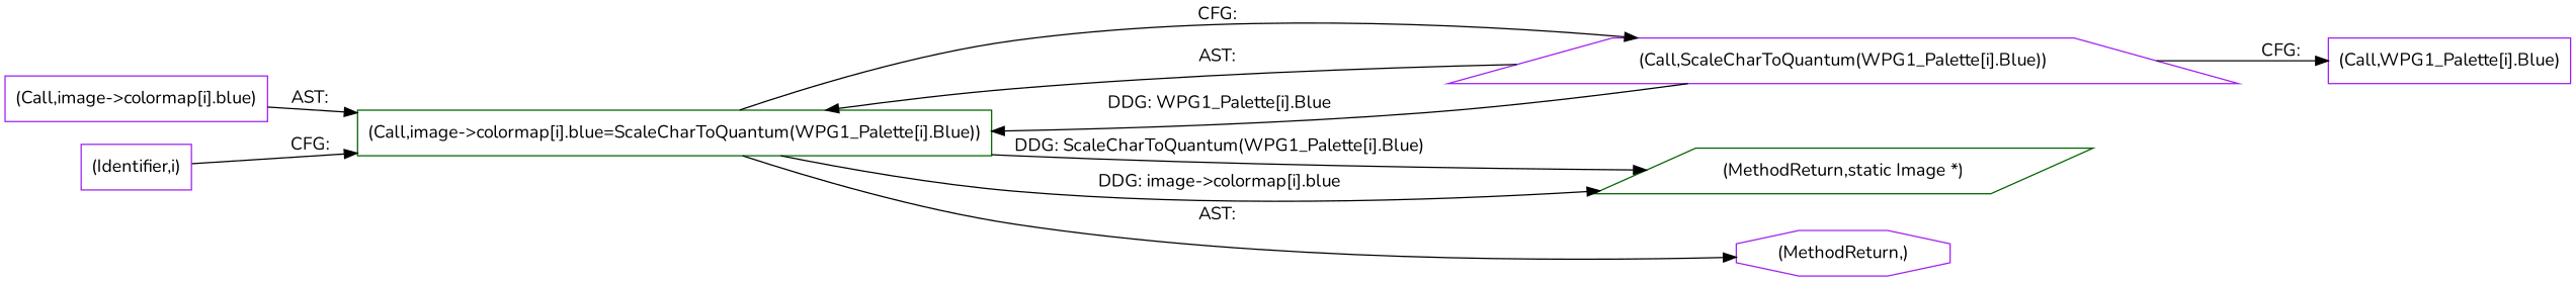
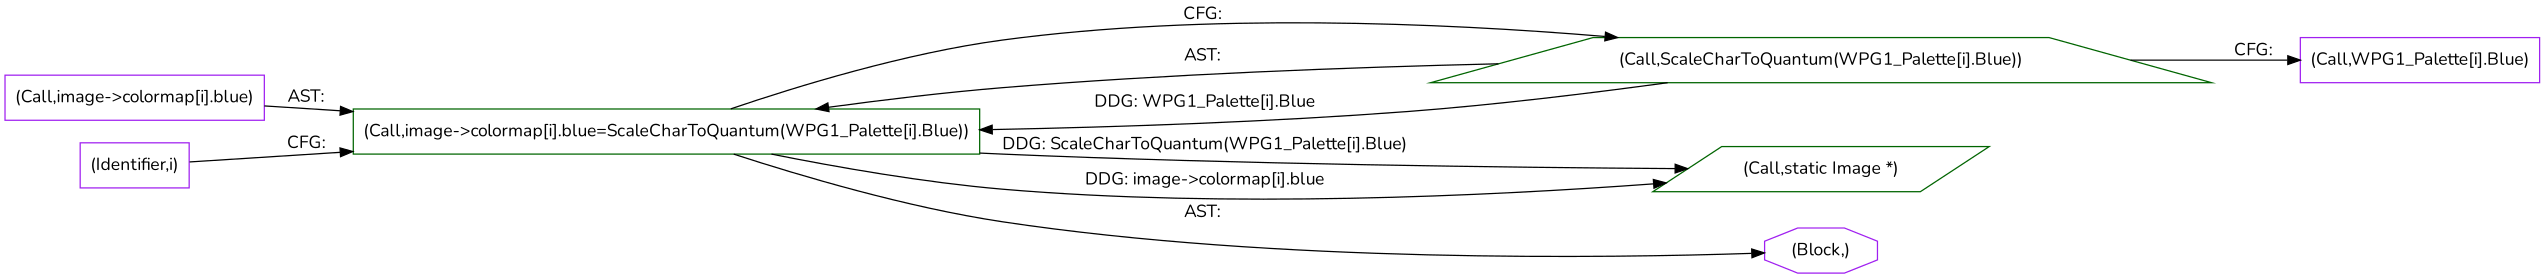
  digraph {
    fontname=Nunito
    rankdir=LR
    node [color=purple fontname=Nunito shape=box]
    edge [fontname=Nunito]
    n1 [color=darkgreen label="(Call,image->colormap[i].blue=ScaleCharToQuantum(WPG1_Palette[i].Blue))"]
-   n2 [label="(Call,ScaleCharToQuantum(WPG1_Palette[i].Blue))" shape=trapezium]
-   n3 [color=darkgreen label="(MethodReturn,static Image *)" shape=parallelogram]
-   n4 [label="(MethodReturn,)" shape=octagon]
+   n2 [color=darkgreen label="(Call,ScaleCharToQuantum(WPG1_Palette[i].Blue))" shape=trapezium]
+   n3 [color=darkgreen label="(Call,static Image *)" shape=parallelogram]
+   n4 [label="(Block,)" shape=octagon]
    n5 [label="(Call,WPG1_Palette[i].Blue)"]
    n6 [label="(Call,image->colormap[i].blue)"]
    n7 [label="(Identifier,i)"]
    n1 -> n2 [label="CFG: "]
    n1 -> n3 [label="DDG: ScaleCharToQuantum(WPG1_Palette[i].Blue)"]
    n1 -> n3 [label="DDG: image->colormap[i].blue"]
    n1 -> n4 [label="AST: "]
    n2 -> n1 [label="AST: "]
    n2 -> n1 [label="DDG: WPG1_Palette[i].Blue"]
    n2 -> n5 [label="CFG: "]
    n6 -> n1 [label="AST: "]
    n7 -> n1 [label="CFG: "]
  }
